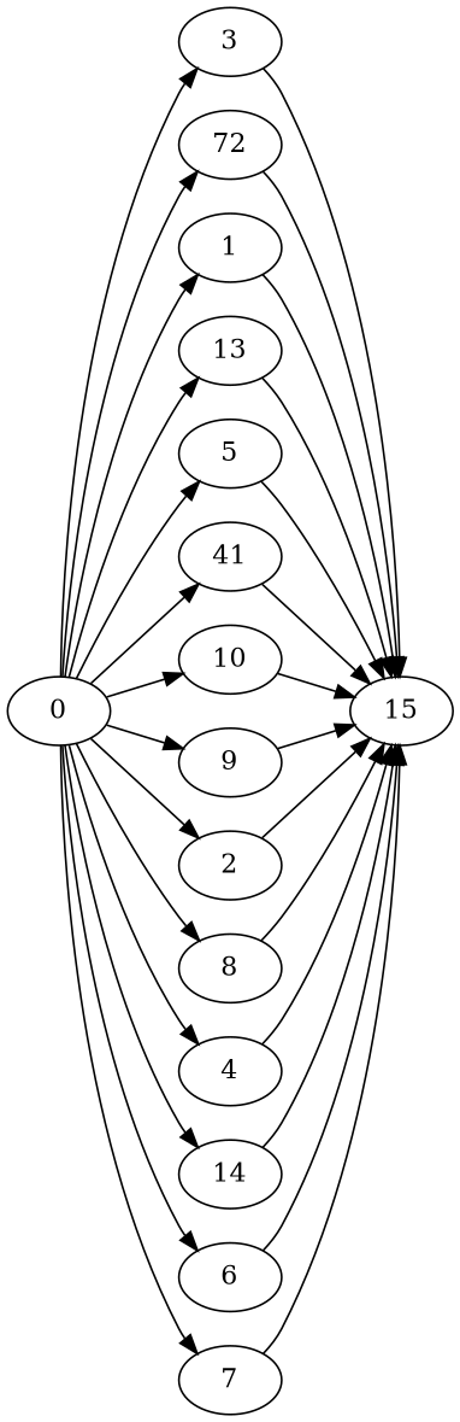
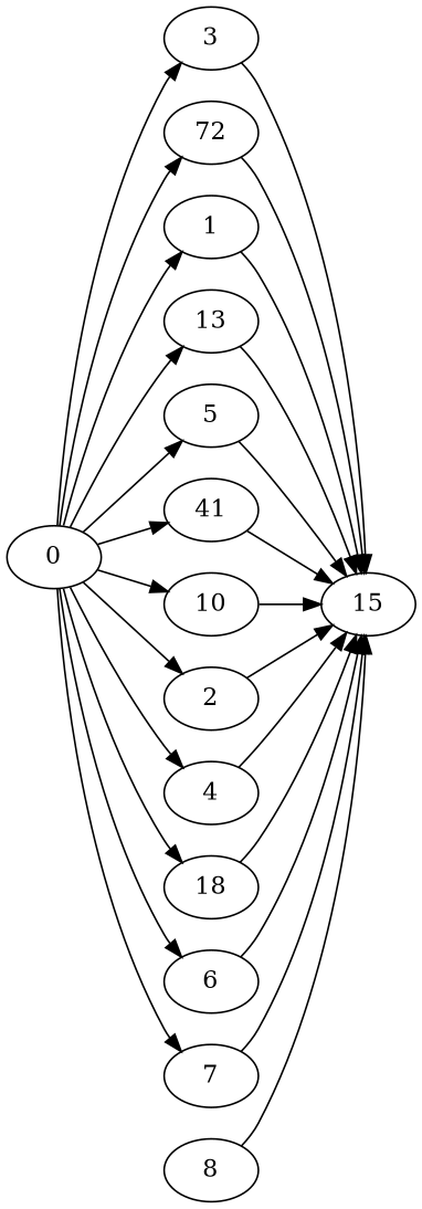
  digraph {
    "Duplicate states"=0
    GraphType=F_J
    "Max states in OPEN"=0
    Modes="120000ms; topo-ordered tasks, ; Pruning: task equivalence, fixed order ready list, ; F-value: ; Optimisation: best schedule length (SL) optimisation on equal, "
    NumberOfTasks=16
    "Pruned using list schedule length"=7667768
    "States removed from OPEN"=0
    TargetSystem="Homogeneous-4"
    "Time to schedule (ms)"=32450
    "Total idle time"=61
    "Total schedule length"=63
    "Total sequential time"=162
    "Total states created"=108856289
    rankdir=LR
    node ["Finish time"=54 Processor=1 "Start time"=20 Weight=5]
    edge [Weight=10]
    0 ["Finish time"=18 Processor=0 "Start time"=0 Weight=18]
    3 ["Finish time"=38 Processor=0 "Start time"=22 Weight=16]
    n3 ["Finish time"=44 "Start time"=31 Weight=13 label=72]
    1 ["Finish time"=52 Processor=2 "Start time"=36 Weight=16]
    13 ["Finish time"=56 Processor=3 "Start time"=43 Weight=13]
    5 ["Finish time"=34 Processor=3 Weight=14]
    n7 ["Finish time"=36 Processor=2 "Start time"=25 Weight=11 label=41]
    10 [Processor=0 "Start time"=38 Weight=16]
-   9 ["Finish time"=43 Processor=3 "Start time"=34 Weight=9]
    2 ["Finish time"=31 "Start time"=26]
    8 ["Finish time"=26 "Start time"=21]
    4 ["Finish time"=25 Processor=2]
-   14 ["Finish time"=49 "Start time"=44]
+   14 ["Finish time"=49 "Start time"=44 label=18]
    6 ["Start time"=49]
    7 ["Finish time"=22 Processor=0 "Start time"=18 Weight=4]
    15 ["Finish time"=63 Processor=3 "Start time"=56 Weight=7]
    0 -> 3 [Weight=6]
    0 -> n3
    0 -> 1
    0 -> 13 [Weight=8]
    0 -> 5 [Weight=2]
    0 -> n7 [Weight=3]
    0 -> 10 [Weight=7]
-   0 -> 9 [Weight=5]
    0 -> 2 [Weight=7]
-   0 -> 8 [Weight=3]
    0 -> 4 [Weight=2]
    0 -> 14 [Weight=4]
    0 -> 6 [Weight=2]
    0 -> 7
    3 -> 15 [Weight=5]
    n3 -> 15 [Weight=8]
    1 -> 15 [Weight=4]
    13 -> 15 [Weight=7]
    5 -> 15 [Weight=5]
    n7 -> 15 [Weight=8]
    10 -> 15 [Weight=2]
-   9 -> 15 [Weight=7]
    2 -> 15
    8 -> 15
    4 -> 15 [Weight=8]
    14 -> 15 [Weight=6]
    6 -> 15 [Weight=2]
    7 -> 15 [Weight=3]
  }
